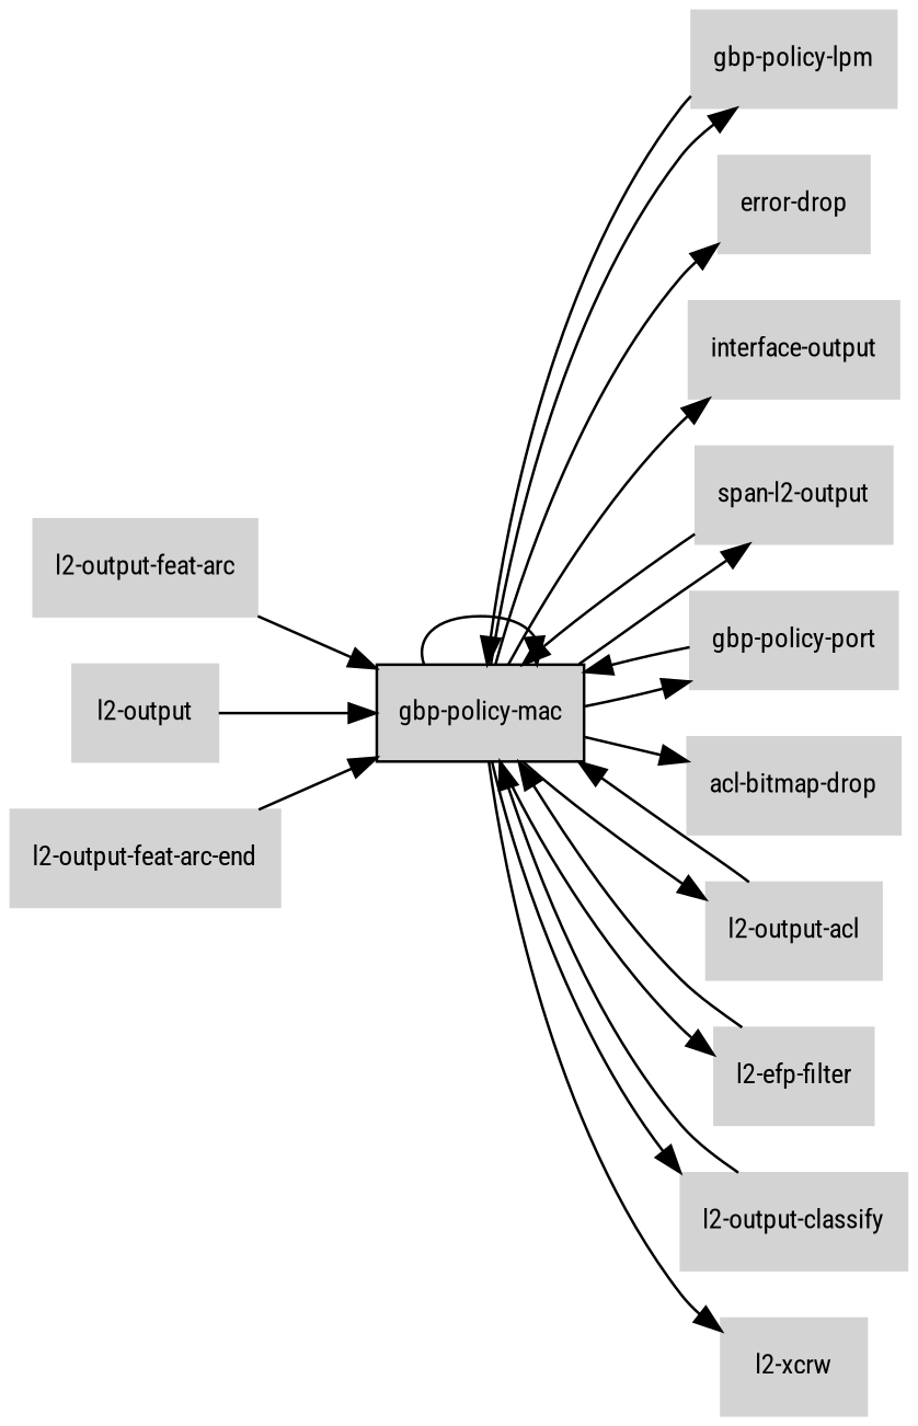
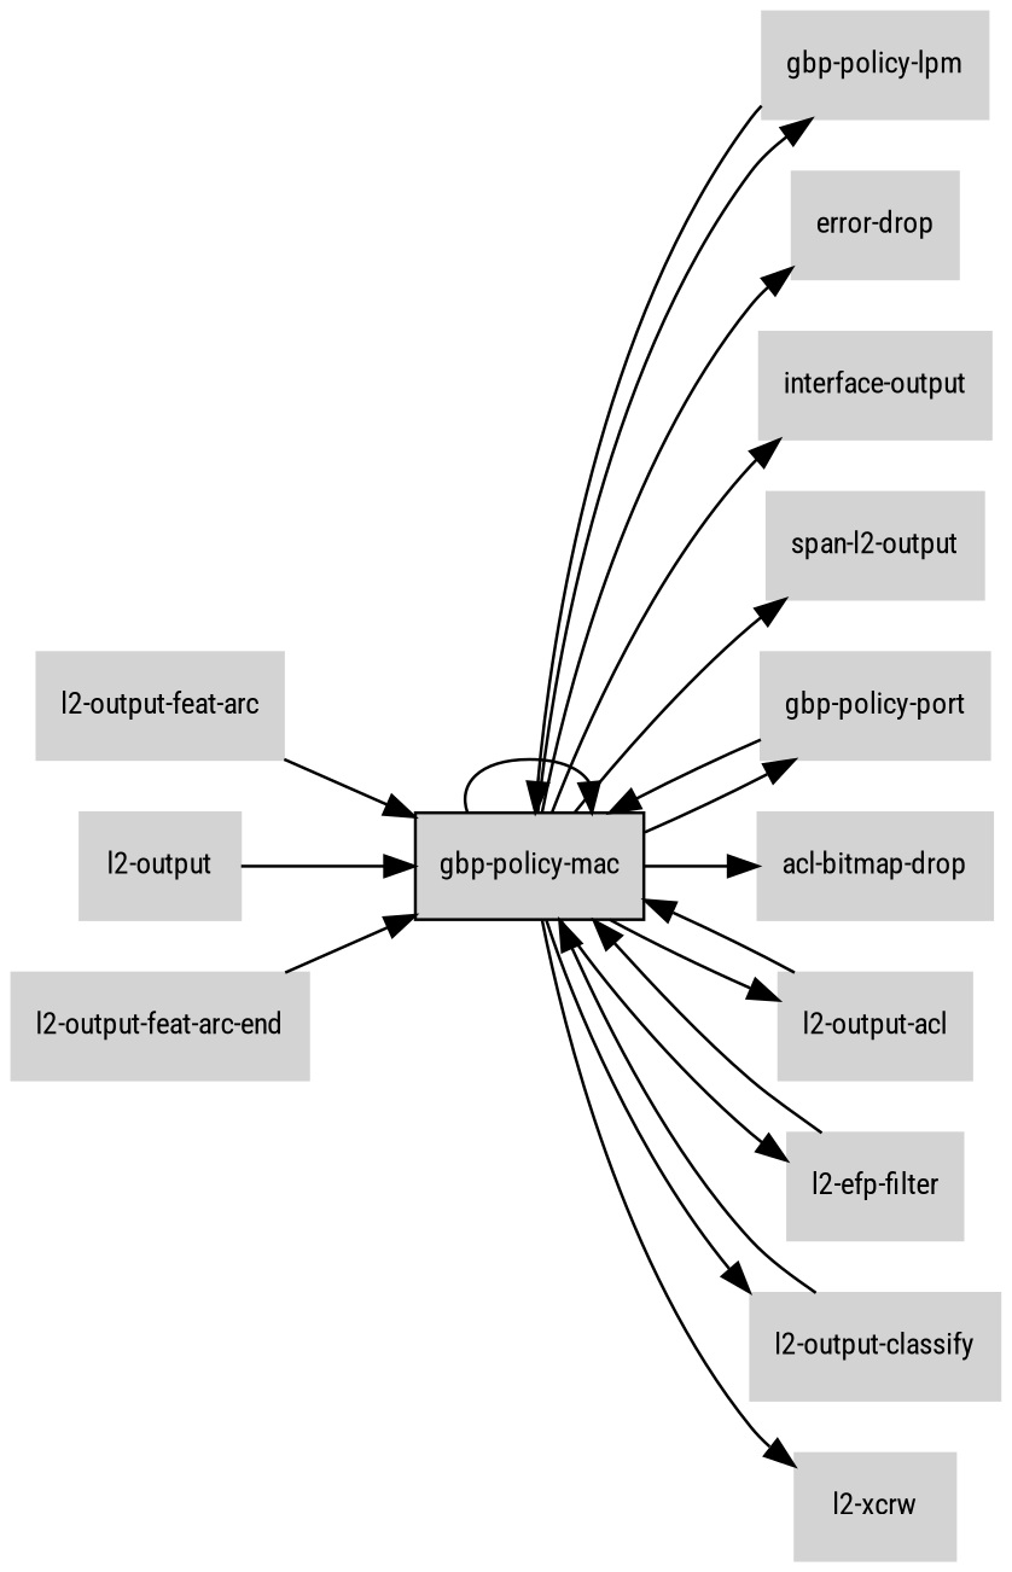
  digraph {
    fontname="Roboto Condensed"
    rankdir=LR
    node [color=lightgray fillcolor=lightgray fontcolor=black fontname="Roboto Condensed" fontsize=10 shape=box style=filled]
    edge [fontname="Roboto Condensed" fontsize=8]
    "gbp-policy-mac" [color=black]
    "gbp-policy-lpm"
    "error-drop"
    "interface-output"
    "span-l2-output"
    "gbp-policy-port"
    n7 [label="acl-bitmap-drop"]
    "l2-output-acl"
    "l2-efp-filter"
    "l2-output-classify"
    "l2-xcrw"
    "l2-output-feat-arc"
    "l2-output"
    "l2-output-feat-arc-end"
    "gbp-policy-mac" -> "gbp-policy-mac"
    "gbp-policy-mac" -> "gbp-policy-lpm"
    "gbp-policy-mac" -> "error-drop"
    "gbp-policy-mac" -> "interface-output"
    "gbp-policy-mac" -> "span-l2-output"
    "gbp-policy-mac" -> "gbp-policy-port"
    "gbp-policy-mac" -> n7
    "gbp-policy-mac" -> "l2-output-acl"
    "gbp-policy-mac" -> "l2-efp-filter"
    "gbp-policy-mac" -> "l2-output-classify"
    "gbp-policy-mac" -> "l2-xcrw"
    "gbp-policy-lpm" -> "gbp-policy-mac"
-   "span-l2-output" -> "gbp-policy-mac"
    "gbp-policy-port" -> "gbp-policy-mac"
    "l2-output-acl" -> "gbp-policy-mac"
    "l2-efp-filter" -> "gbp-policy-mac"
    "l2-output-classify" -> "gbp-policy-mac"
    "l2-output-feat-arc" -> "gbp-policy-mac"
    "l2-output" -> "gbp-policy-mac"
    "l2-output-feat-arc-end" -> "gbp-policy-mac"
  }
